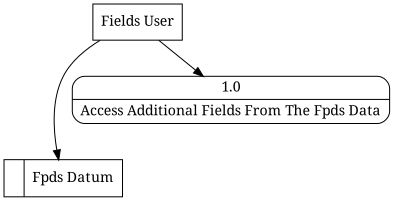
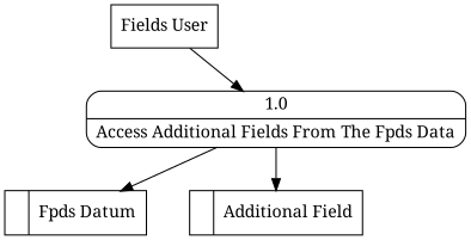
  digraph {
    fontname="Noto Serif"
    node [fontname="Noto Serif" shape=record]
    edge [fontname="Noto Serif"]
+   n1 [label="<f0>  |<f1> Additional Field "]
    n2 [label="<f0>  |<f1> Fpds Datum "]
    n3 [label="Fields User" shape=box]
    n4 [label="{<f0> 1.0|<f1> Access Additional Fields From The Fpds Data }" shape=Mrecord]
    n3 -> n4
-   n3 -> n2
+   n4 -> n1
+   n4 -> n2
  }
